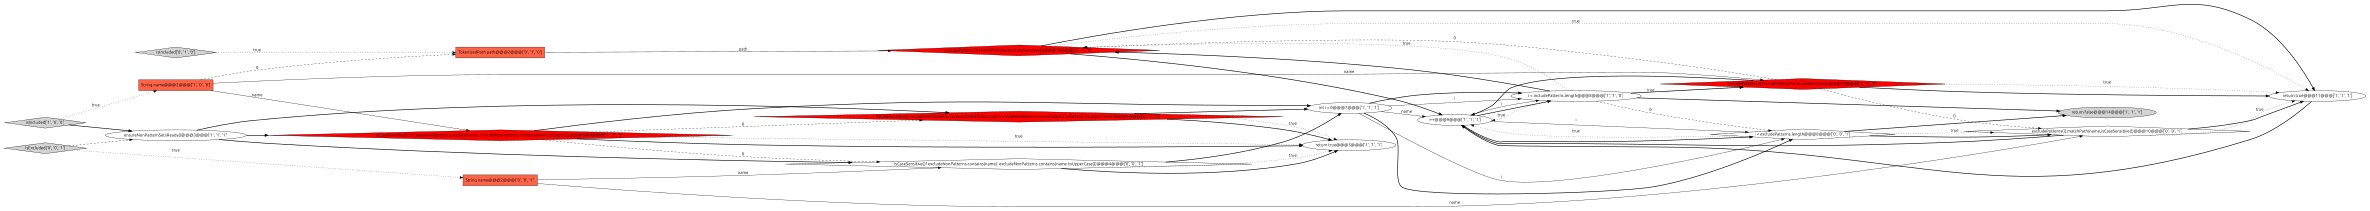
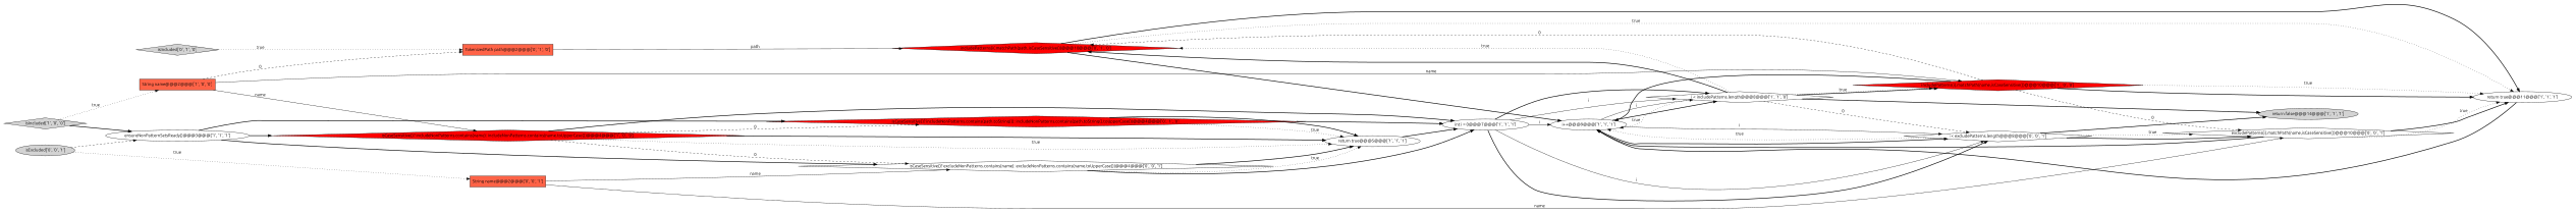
  digraph {
    fontname=Ubuntu
    rankdir=LR
    node [fillcolor=white fontname=Ubuntu shape=diamond style=filled]
    edge [fontname=Ubuntu style=bold]
    n1 [fillcolor=red label="includePatterns(i(.matchPath(path,isCaseSensitive())@@@10@@@['0', '1', '0']"]
    n2 [label="i++@@@9@@@['1', '1', '1']" shape=ellipse]
    n3 [label="return true@@@11@@@['1', '1', '1']" shape=ellipse]
    n4 [label="i < excludePatterns.length@@@8@@@['0', '0', '1']"]
-   n5 [label="i < includePatterns.length@@@8@@@['1', '1', '0']" shape=ellipse]
+   n5 [label="i < includePatterns.length@@@8@@@['1', '1', '0']"]
    n6 [label="excludePatterns(i(.matchPath(name,isCaseSensitive())@@@10@@@['0', '0', '1']"]
    n7 [fillcolor=lightgray label="return false@@@14@@@['1', '1', '1']" shape=ellipse]
    n8 [fillcolor=red label="includePatterns(i(.matchPath(name,isCaseSensitive())@@@10@@@['1', '0', '0']"]
    n9 [fillcolor=tomato label="String name@@@2@@@['1', '0', '0']" shape=box]
    n10 [fillcolor=tomato label="TokenizedPath path@@@2@@@['0', '1', '0']" shape=box]
    n11 [fillcolor=red label="isCaseSensitive()? includeNonPatterns.contains(name): includeNonPatterns.contains(name.toUpperCase())@@@4@@@['1', '0', '0']"]
    n12 [label="int i = 0@@@7@@@['1', '1', '1']" shape=ellipse]
    n13 [fillcolor=red label="isCaseSensitive()? includeNonPatterns.contains(path.toString()): includeNonPatterns.contains(path.toString().toUpperCase())@@@4@@@['0', '1', '0']"]
    n14 [label="return true@@@5@@@['1', '1', '1']" shape=ellipse]
    n15 [label="isCaseSensitive()? excludeNonPatterns.contains(name): excludeNonPatterns.contains(name.toUpperCase())@@@4@@@['0', '0', '1']"]
    n16 [fillcolor=tomato label="String name@@@2@@@['0', '0', '1']" shape=box]
    n17 [fillcolor=lightgray label="isIncluded['1', '0', '0']"]
    n18 [label="ensureNonPatternSetsReady()@@@3@@@['1', '1', '1']" shape=ellipse]
    n19 [fillcolor=lightgray label="isIncluded['0', '1', '0']"]
-   n20 [fillcolor=lightgray label="isExcluded['0', '0', '1']"]
+   n20 [fillcolor=lightgray label="isExcluded['0', '0', '1']" shape=ellipse]
    n1 -> n2
    n1 -> n3 [label=true style=dotted]
    n1 -> n3
    n2 -> n4
    n2 -> n4 [label=i style=solid]
    n2 -> n5 [label=i style=solid]
    n2 -> n5
    n3 -> n2
    n4 -> n2 [label=true style=dotted]
    n4 -> n6
    n4 -> n6 [label=true style=dotted]
    n4 -> n7
    n5 -> n1 [label=true style=dotted]
    n5 -> n1
    n5 -> n2 [label=true style=dotted]
    n5 -> n4 [label=0 style=dashed]
    n5 -> n7
    n5 -> n8
    n5 -> n8 [label=true style=dotted]
    n6 -> n2
    n6 -> n3
    n6 -> n3 [label=true style=dotted]
    n8 -> n1 [label=0 style=dashed]
    n8 -> n2
    n8 -> n3 [label=true style=dotted]
    n8 -> n3
    n8 -> n6 [label=0 style=dashed]
    n9 -> n8 [label=name style=solid]
    n9 -> n10 [label=0 style=dashed]
    n9 -> n11 [label=name style=solid]
    n10 -> n1 [label=path style=solid]
    n11 -> n12
    n11 -> n13 [label=0 style=dashed]
    n11 -> n14 [label=true style=dotted]
    n11 -> n14
    n11 -> n15 [label=0 style=dashed]
-   n12 -> n2 [label=name style=solid]
+   n12 -> n2 [label=i style=solid]
    n12 -> n4
    n12 -> n4 [label=i style=solid]
    n12 -> n5 [label=i style=solid]
    n12 -> n5
    n13 -> n12
    n13 -> n14
    n13 -> n14 [label=true style=dotted]
+   n14 -> n12
    n15 -> n12
    n15 -> n14
    n15 -> n14 [label=true style=dotted]
    n16 -> n6 [label=name style=solid]
    n16 -> n15 [label=name style=solid]
    n17 -> n9 [label=true style=dotted]
    n17 -> n18
    n18 -> n11
    n18 -> n13
    n18 -> n15
    n19 -> n10 [label=true style=dotted]
    n20 -> n16 [label=true style=dotted]
    n20 -> n18 [style=dashed]
  }
